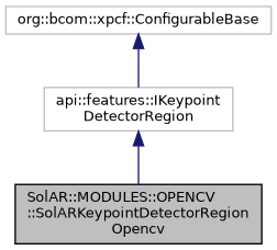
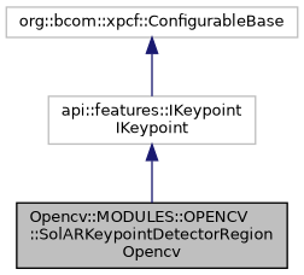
  digraph {
    node [color=grey75 fillcolor=white fontname=Helvetica fontsize=10 shape=record style=filled]
    edge [color=midnightblue dir=back fontname=Helvetica fontsize=10 labelfontname=Helvetica labelfontsize=10 style=solid]
-   n1 [color=black fillcolor=grey75 fontcolor=black height=0.2 label="SolAR::MODULES::OPENCV\l::SolARKeypointDetectorRegion\lOpencv" width=0.4]
+   n1 [color=black fillcolor=grey75 fontcolor=black height=0.2 label="Opencv::MODULES::OPENCV\l::SolARKeypointDetectorRegion\lOpencv" width=0.4]
    n2 [height=0.2 label="org::bcom::xpcf::ConfigurableBase" width=0.4]
-   n3 [height=0.2 label="api::features::IKeypoint\lDetectorRegion" width=0.4]
+   n3 [height=0.2 label="api::features::IKeypoint\lIKeypoint" width=0.4]
    n2 -> n3
    n3 -> n1
  }
